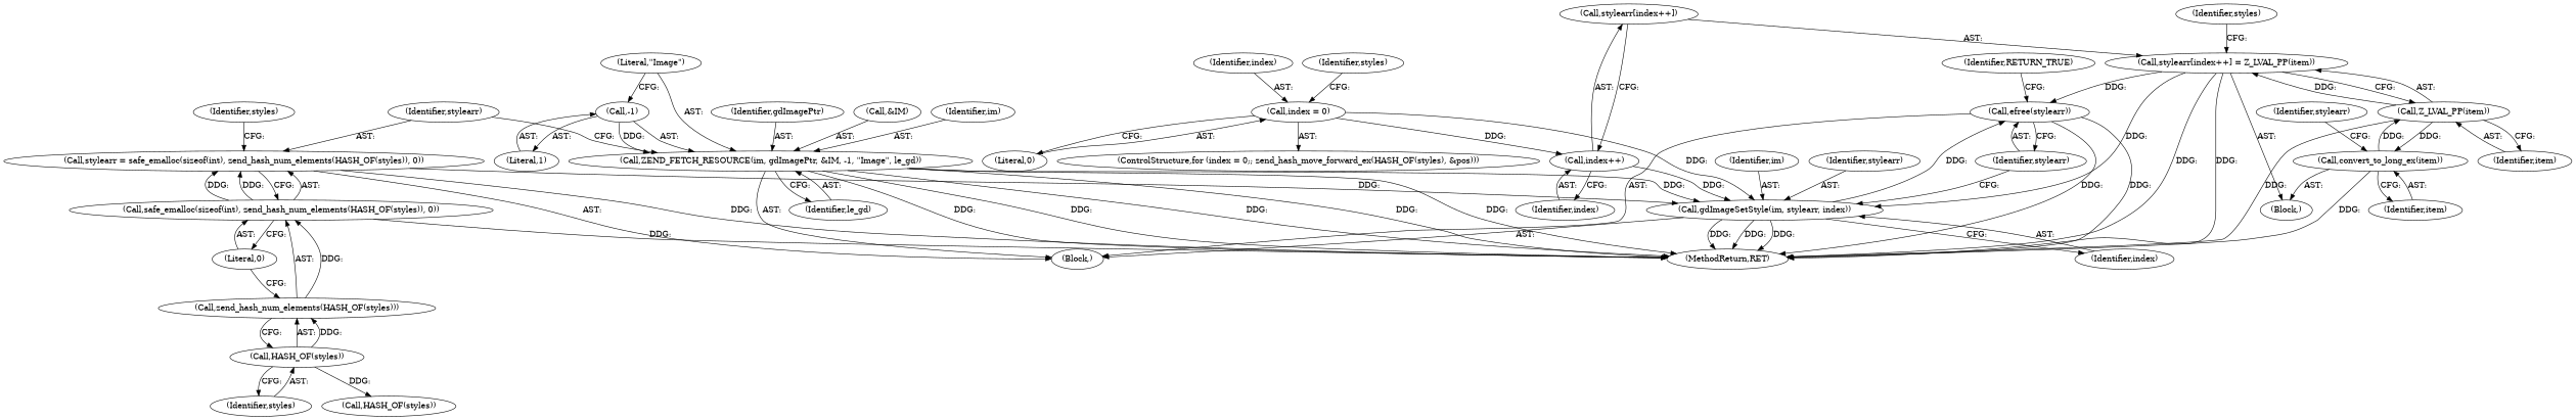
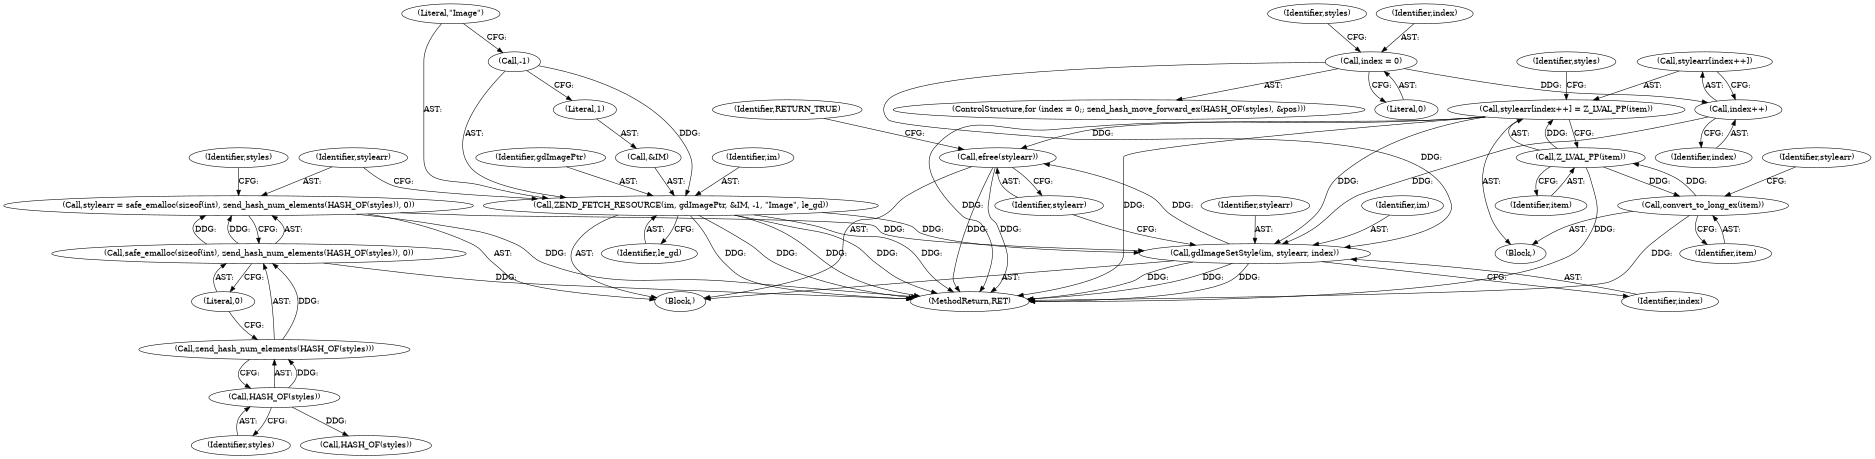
  digraph {
    n1 [label="(Call,efree(stylearr))"]
    n2 [label="(MethodReturn,RET)"]
    n3 [label="(Identifier,stylearr)"]
    n4 [label="(Block,)"]
    n5 [label="(Call,gdImageSetStyle(im, stylearr, index))"]
    n6 [label="(Identifier,index)"]
    n7 [label="(Call,ZEND_FETCH_RESOURCE(im, gdImagePtr, &IM, -1, \"Image\", le_gd))"]
    n8 [label="(Identifier,le_gd)"]
    n9 [label="(Call,-1)"]
    n10 [label="(Literal,1)"]
    n11 [label="(Call,stylearr = safe_emalloc(sizeof(int), zend_hash_num_elements(HASH_OF(styles)), 0))"]
    n12 [label="(Call,safe_emalloc(sizeof(int), zend_hash_num_elements(HASH_OF(styles)), 0))"]
    n13 [label="(Literal,0)"]
    n14 [label="(Call,zend_hash_num_elements(HASH_OF(styles)))"]
    n15 [label="(Call,HASH_OF(styles))"]
    n16 [label="(Identifier,styles)"]
    n17 [label="(Call,HASH_OF(styles))"]
    n18 [label="(Call,stylearr[index++] = Z_LVAL_PP(item))"]
    n19 [label="(Call,Z_LVAL_PP(item))"]
    n20 [label="(Block,)"]
    n21 [label="(Call,convert_to_long_ex(item))"]
    n22 [label="(Identifier,item)"]
    n23 [label="(Identifier,item)"]
    n24 [label="(Call,index++)"]
    n25 [label="(Identifier,index)"]
    n26 [label="(Call,stylearr[index++])"]
    n27 [label="(Call,index = 0)"]
    n28 [label="(Literal,0)"]
    n29 [label="(ControlStructure,for (index = 0;; zend_hash_move_forward_ex(HASH_OF(styles), &pos)))"]
    n30 [label="(Identifier,stylearr)"]
    n31 [label="(Identifier,stylearr)"]
    n32 [label="(Identifier,im)"]
    n33 [label="(Identifier,gdImagePtr)"]
    n34 [label="(Identifier,im)"]
    n35 [label="(Identifier,stylearr)"]
    n36 [label="(Identifier,styles)"]
    n37 [label="(Call,&IM)"]
    n38 [label="(Identifier,index)"]
    n39 [label="(Identifier,styles)"]
    n40 [label="(Identifier,RETURN_TRUE)"]
    n41 [label="(Identifier,styles)"]
    n42 [label="(Literal,\"Image\")"]
    n1 -> n2 [label="DDG: "]
    n1 -> n2 [label="DDG: "]
    n1 -> n3 [label="CFG: "]
    n1 -> n4 [label="AST: "]
    n3 -> n1 [label="AST: "]
    n3 -> n5 [label="CFG: "]
    n5 -> n1 [label="DDG: "]
    n5 -> n2 [label="DDG: "]
    n5 -> n2 [label="DDG: "]
    n5 -> n2 [label="DDG: "]
    n5 -> n4 [label="AST: "]
    n5 -> n6 [label="CFG: "]
    n6 -> n5 [label="AST: "]
    n7 -> n2 [label="DDG: "]
    n7 -> n2 [label="DDG: "]
    n7 -> n2 [label="DDG: "]
    n7 -> n2 [label="DDG: "]
    n7 -> n2 [label="DDG: "]
    n7 -> n4 [label="AST: "]
    n7 -> n5 [label="DDG: "]
    n7 -> n8 [label="CFG: "]
    n8 -> n7 [label="AST: "]
    n9 -> n7 [label="AST: "]
    n9 -> n7 [label="DDG: "]
-   n9 -> n10 [label="AST: "]
-   n10 -> n9 [label="AST: "]
+   n9 -> n10 [label="CFG: "]
+   n10 -> n37 [label="AST: "]
    n11 -> n2 [label="DDG: "]
    n11 -> n4 [label="AST: "]
    n11 -> n5 [label="DDG: "]
    n11 -> n12 [label="CFG: "]
    n12 -> n2 [label="DDG: "]
    n12 -> n11 [label="AST: "]
    n12 -> n11 [label="DDG: "]
    n12 -> n11 [label="DDG: "]
    n12 -> n13 [label="CFG: "]
    n13 -> n12 [label="AST: "]
    n13 -> n14 [label="CFG: "]
    n14 -> n12 [label="AST: "]
    n14 -> n12 [label="DDG: "]
    n14 -> n15 [label="CFG: "]
    n15 -> n14 [label="AST: "]
    n15 -> n14 [label="DDG: "]
    n15 -> n16 [label="CFG: "]
    n15 -> n17 [label="DDG: "]
    n16 -> n15 [label="AST: "]
    n18 -> n1 [label="DDG: "]
    n18 -> n2 [label="DDG: "]
    n18 -> n2 [label="DDG: "]
    n18 -> n5 [label="DDG: "]
    n18 -> n19 [label="CFG: "]
    n18 -> n20 [label="AST: "]
    n19 -> n2 [label="DDG: "]
    n19 -> n18 [label="AST: "]
    n19 -> n18 [label="DDG: "]
    n19 -> n21 [label="DDG: "]
    n19 -> n22 [label="CFG: "]
    n21 -> n2 [label="DDG: "]
    n21 -> n19 [label="DDG: "]
    n21 -> n20 [label="AST: "]
    n21 -> n23 [label="CFG: "]
    n22 -> n19 [label="AST: "]
    n23 -> n21 [label="AST: "]
    n24 -> n5 [label="DDG: "]
    n24 -> n25 [label="CFG: "]
    n24 -> n26 [label="AST: "]
    n25 -> n24 [label="AST: "]
    n26 -> n18 [label="AST: "]
    n26 -> n24 [label="CFG: "]
    n27 -> n5 [label="DDG: "]
    n27 -> n24 [label="DDG: "]
    n27 -> n28 [label="CFG: "]
    n27 -> n29 [label="AST: "]
    n28 -> n27 [label="AST: "]
    n30 -> n21 [label="CFG: "]
    n31 -> n7 [label="CFG: "]
    n31 -> n11 [label="AST: "]
    n32 -> n7 [label="AST: "]
    n33 -> n7 [label="AST: "]
    n34 -> n5 [label="AST: "]
    n35 -> n5 [label="AST: "]
    n36 -> n27 [label="CFG: "]
    n37 -> n7 [label="AST: "]
    n38 -> n27 [label="AST: "]
    n39 -> n11 [label="CFG: "]
    n40 -> n1 [label="CFG: "]
    n41 -> n18 [label="CFG: "]
    n42 -> n7 [label="AST: "]
    n42 -> n9 [label="CFG: "]
  }
